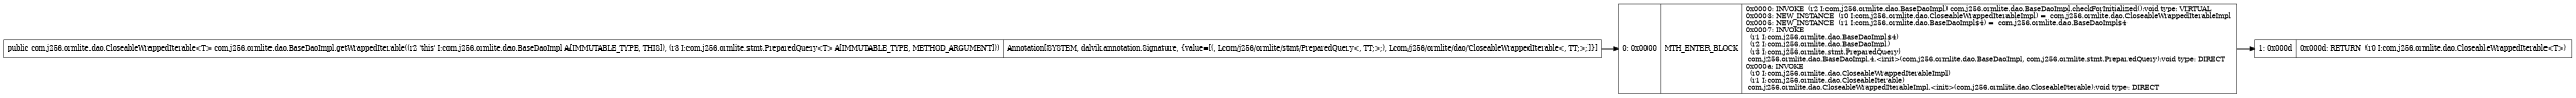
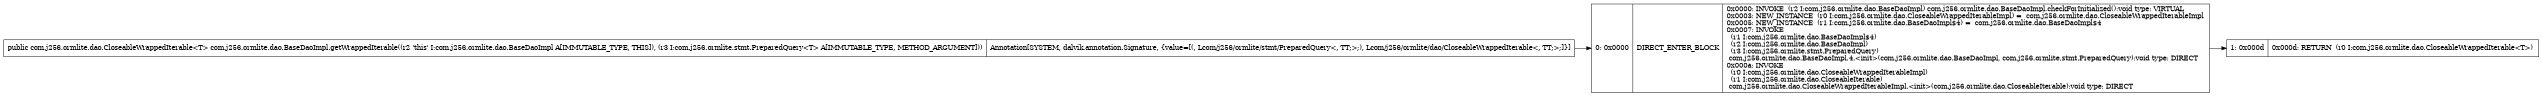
  digraph {
    rankdir=LR
    node [shape=record]
-   n1 [label="{0\:\ 0x0000|MTH_ENTER_BLOCK\l|0x0000: INVOKE  (r2 I:com.j256.ormlite.dao.BaseDaoImpl) com.j256.ormlite.dao.BaseDaoImpl.checkForInitialized():void type: VIRTUAL \l0x0003: NEW_INSTANCE  (r0 I:com.j256.ormlite.dao.CloseableWrappedIterableImpl) =  com.j256.ormlite.dao.CloseableWrappedIterableImpl \l0x0005: NEW_INSTANCE  (r1 I:com.j256.ormlite.dao.BaseDaoImpl$4) =  com.j256.ormlite.dao.BaseDaoImpl$4 \l0x0007: INVOKE  \l  (r1 I:com.j256.ormlite.dao.BaseDaoImpl$4)\l  (r2 I:com.j256.ormlite.dao.BaseDaoImpl)\l  (r3 I:com.j256.ormlite.stmt.PreparedQuery)\l com.j256.ormlite.dao.BaseDaoImpl.4.\<init\>(com.j256.ormlite.dao.BaseDaoImpl, com.j256.ormlite.stmt.PreparedQuery):void type: DIRECT \l0x000a: INVOKE  \l  (r0 I:com.j256.ormlite.dao.CloseableWrappedIterableImpl)\l  (r1 I:com.j256.ormlite.dao.CloseableIterable)\l com.j256.ormlite.dao.CloseableWrappedIterableImpl.\<init\>(com.j256.ormlite.dao.CloseableIterable):void type: DIRECT \l}"]
+   n1 [label="{0\:\ 0x0000|DIRECT_ENTER_BLOCK\l|0x0000: INVOKE  (r2 I:com.j256.ormlite.dao.BaseDaoImpl) com.j256.ormlite.dao.BaseDaoImpl.checkForInitialized():void type: VIRTUAL \l0x0003: NEW_INSTANCE  (r0 I:com.j256.ormlite.dao.CloseableWrappedIterableImpl) =  com.j256.ormlite.dao.CloseableWrappedIterableImpl \l0x0005: NEW_INSTANCE  (r1 I:com.j256.ormlite.dao.BaseDaoImpl$4) =  com.j256.ormlite.dao.BaseDaoImpl$4 \l0x0007: INVOKE  \l  (r1 I:com.j256.ormlite.dao.BaseDaoImpl$4)\l  (r2 I:com.j256.ormlite.dao.BaseDaoImpl)\l  (r3 I:com.j256.ormlite.stmt.PreparedQuery)\l com.j256.ormlite.dao.BaseDaoImpl.4.\<init\>(com.j256.ormlite.dao.BaseDaoImpl, com.j256.ormlite.stmt.PreparedQuery):void type: DIRECT \l0x000a: INVOKE  \l  (r0 I:com.j256.ormlite.dao.CloseableWrappedIterableImpl)\l  (r1 I:com.j256.ormlite.dao.CloseableIterable)\l com.j256.ormlite.dao.CloseableWrappedIterableImpl.\<init\>(com.j256.ormlite.dao.CloseableIterable):void type: DIRECT \l}"]
    n2 [label="{1\:\ 0x000d|0x000d: RETURN  (r0 I:com.j256.ormlite.dao.CloseableWrappedIterable\<T\>) \l}"]
    n3 [label="{public com.j256.ormlite.dao.CloseableWrappedIterable\<T\> com.j256.ormlite.dao.BaseDaoImpl.getWrappedIterable((r2 'this' I:com.j256.ormlite.dao.BaseDaoImpl A[IMMUTABLE_TYPE, THIS]), (r3 I:com.j256.ormlite.stmt.PreparedQuery\<T\> A[IMMUTABLE_TYPE, METHOD_ARGUMENT]))  | Annotation[SYSTEM, dalvik.annotation.Signature, \{value=[(, Lcom\/j256\/ormlite\/stmt\/PreparedQuery\<, TT;\>;), Lcom\/j256\/ormlite\/dao\/CloseableWrappedIterable\<, TT;\>;]\}]\l}"]
    n1 -> n2
    n3 -> n1
  }
